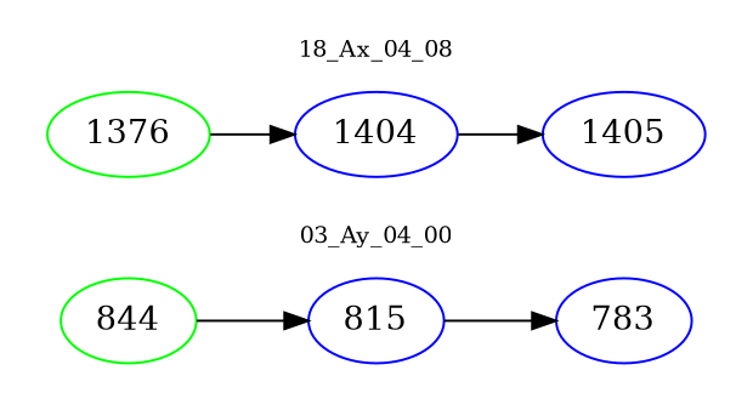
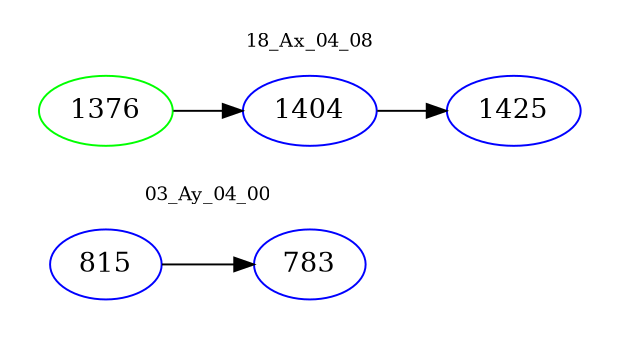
  digraph {
    rankdir=LR
    node [color=blue]
    edge [color=black]
-   n1 [color=green label=844]
    n2 [label=815]
    n3 [label=783]
    n4 [color=green label=1376]
    n5 [label=1404]
-   n6 [label=1405]
+   n6 [label=1425]
    subgraph cluster_1 {
      color=white
      fontsize=10
      label="03_Ay_04_00"
-     n1
      n2
      n3
    }
    subgraph cluster_2 {
      color=white
      fontsize=10
      label="18_Ax_04_08"
      n4
      n5
      n6
    }
-   n1 -> n2
    n2 -> n3
    n4 -> n5
    n5 -> n6
  }
